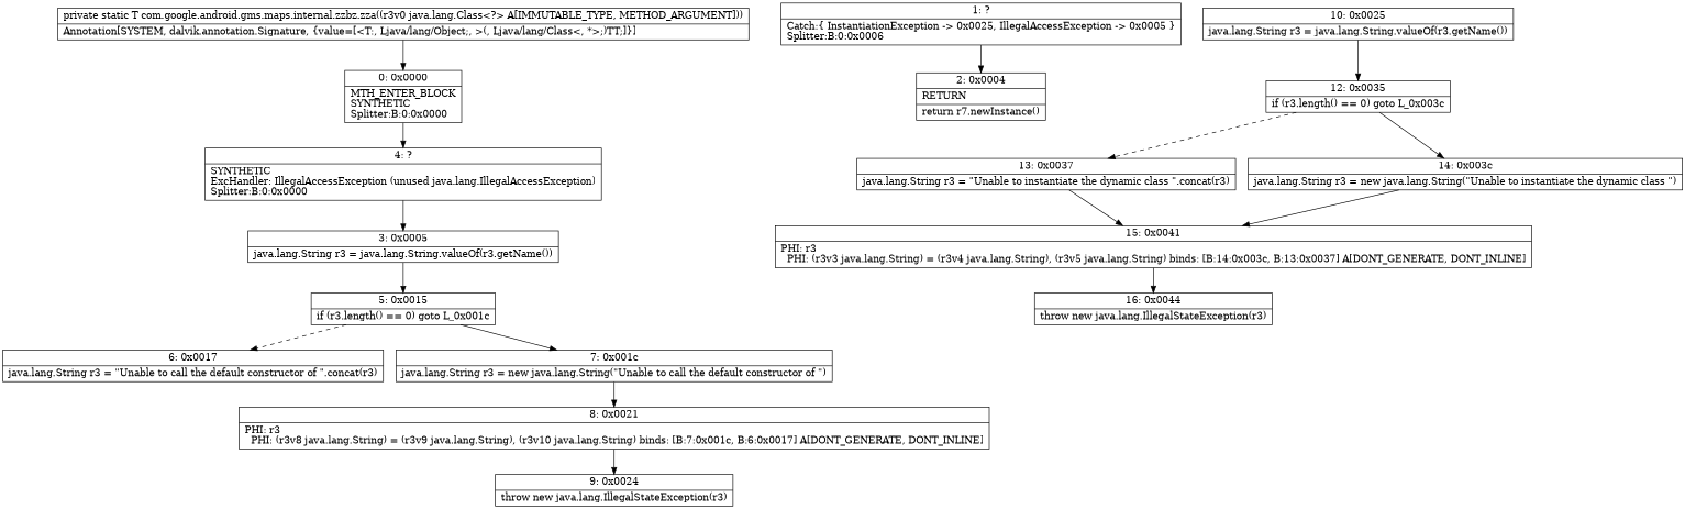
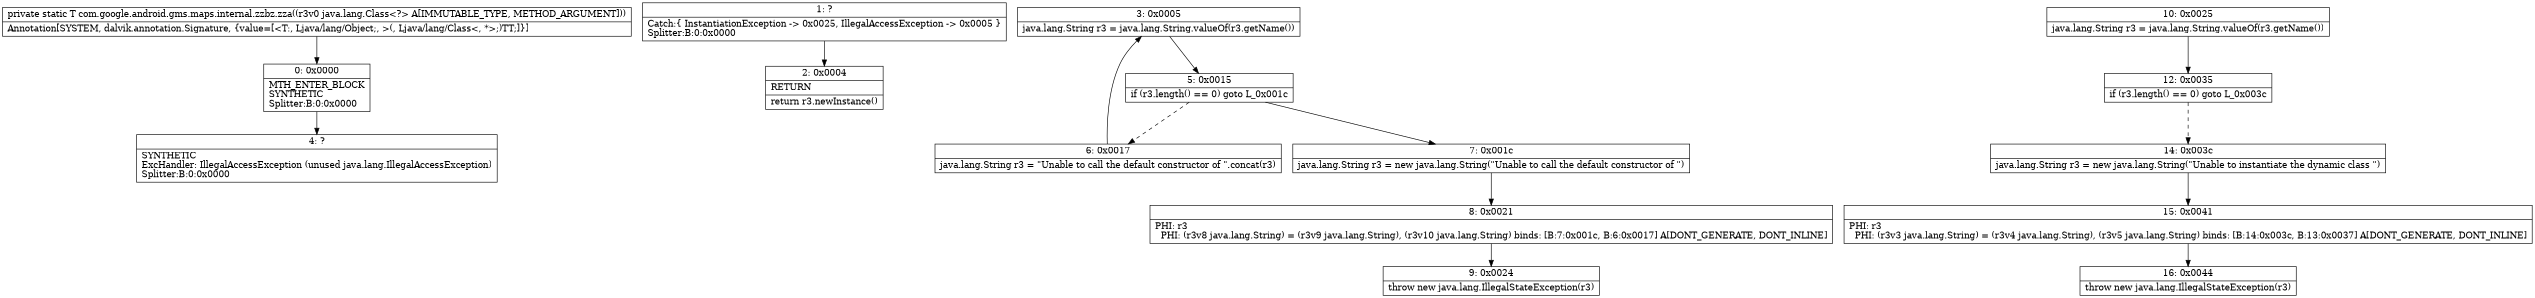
  digraph {
    node [shape=record]
    n1 [label="{0\:\ 0x0000|MTH_ENTER_BLOCK\lSYNTHETIC\lSplitter:B:0:0x0000\l}"]
    n2 [label="{4\:\ ?|SYNTHETIC\lExcHandler: IllegalAccessException (unused java.lang.IllegalAccessException)\lSplitter:B:0:0x0000\l}"]
-   n3 [label="{1\:\ ?|Catch:\{ InstantiationException \-\> 0x0025, IllegalAccessException \-\> 0x0005 \}\lSplitter:B:0:0x0006\l}"]
-   n4 [label="{2\:\ 0x0004|RETURN\l|return r7.newInstance()\l}"]
+   n3 [label="{1\:\ ?|Catch:\{ InstantiationException \-\> 0x0025, IllegalAccessException \-\> 0x0005 \}\lSplitter:B:0:0x0000\l}"]
+   n4 [label="{2\:\ 0x0004|RETURN\l|return r3.newInstance()\l}"]
    n5 [label="{3\:\ 0x0005|java.lang.String r3 = java.lang.String.valueOf(r3.getName())\l}"]
    n6 [label="{5\:\ 0x0015|if (r3.length() == 0) goto L_0x001c\l}"]
    n7 [label="{6\:\ 0x0017|java.lang.String r3 = \"Unable to call the default constructor of \".concat(r3)\l}"]
    n8 [label="{7\:\ 0x001c|java.lang.String r3 = new java.lang.String(\"Unable to call the default constructor of \")\l}"]
    n9 [label="{8\:\ 0x0021|PHI: r3 \l  PHI: (r3v8 java.lang.String) = (r3v9 java.lang.String), (r3v10 java.lang.String) binds: [B:7:0x001c, B:6:0x0017] A[DONT_GENERATE, DONT_INLINE]\l}"]
    n10 [label="{9\:\ 0x0024|throw new java.lang.IllegalStateException(r3)\l}"]
    n11 [label="{10\:\ 0x0025|java.lang.String r3 = java.lang.String.valueOf(r3.getName())\l}"]
    n12 [label="{12\:\ 0x0035|if (r3.length() == 0) goto L_0x003c\l}"]
-   n13 [label="{13\:\ 0x0037|java.lang.String r3 = \"Unable to instantiate the dynamic class \".concat(r3)\l}"]
    n14 [label="{14\:\ 0x003c|java.lang.String r3 = new java.lang.String(\"Unable to instantiate the dynamic class \")\l}"]
    n15 [label="{15\:\ 0x0041|PHI: r3 \l  PHI: (r3v3 java.lang.String) = (r3v4 java.lang.String), (r3v5 java.lang.String) binds: [B:14:0x003c, B:13:0x0037] A[DONT_GENERATE, DONT_INLINE]\l}"]
    n16 [label="{16\:\ 0x0044|throw new java.lang.IllegalStateException(r3)\l}"]
    n17 [label="{private static T com.google.android.gms.maps.internal.zzbz.zza((r3v0 java.lang.Class\<?\> A[IMMUTABLE_TYPE, METHOD_ARGUMENT]))  | Annotation[SYSTEM, dalvik.annotation.Signature, \{value=[\<T:, Ljava\/lang\/Object;, \>(, Ljava\/lang\/Class\<, *\>;)TT;]\}]\l}"]
    n1 -> n2
-   n2 -> n5
+   n7 -> n5
    n3 -> n4
    n5 -> n6
    n6 -> n7 [style=dashed]
    n6 -> n8
    n8 -> n9
    n9 -> n10
    n11 -> n12
-   n12 -> n13 [style=dashed]
-   n12 -> n14
-   n13 -> n15
+   n12 -> n14 [style=dashed]
    n14 -> n15
    n15 -> n16
    n17 -> n1
  }
